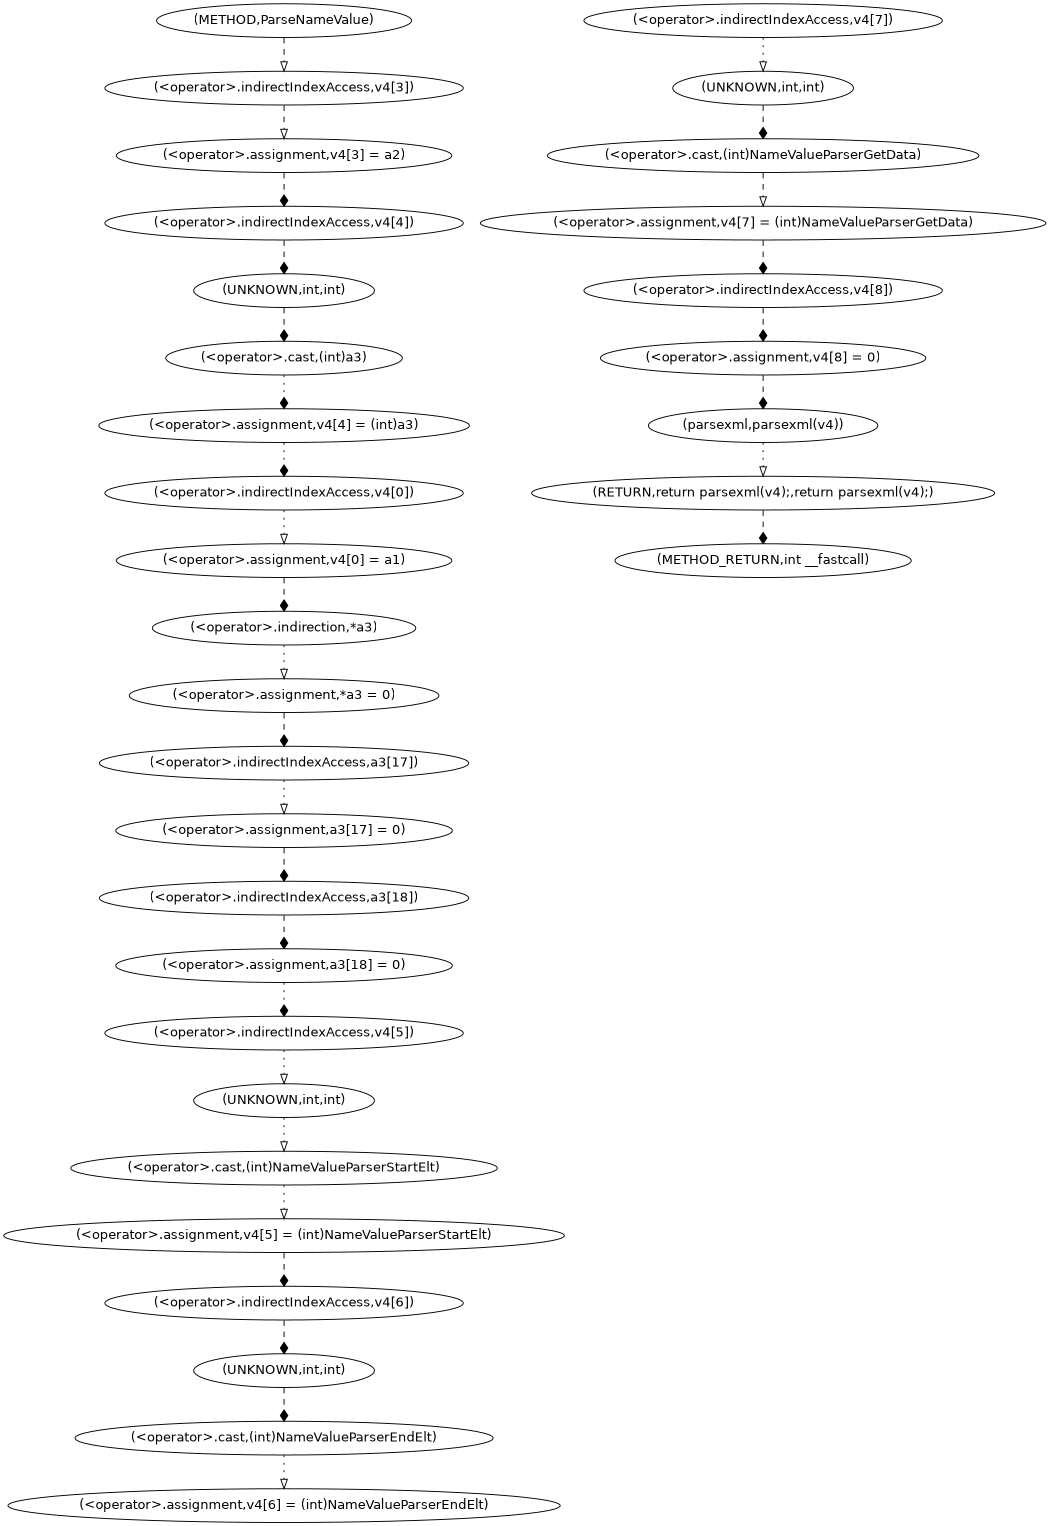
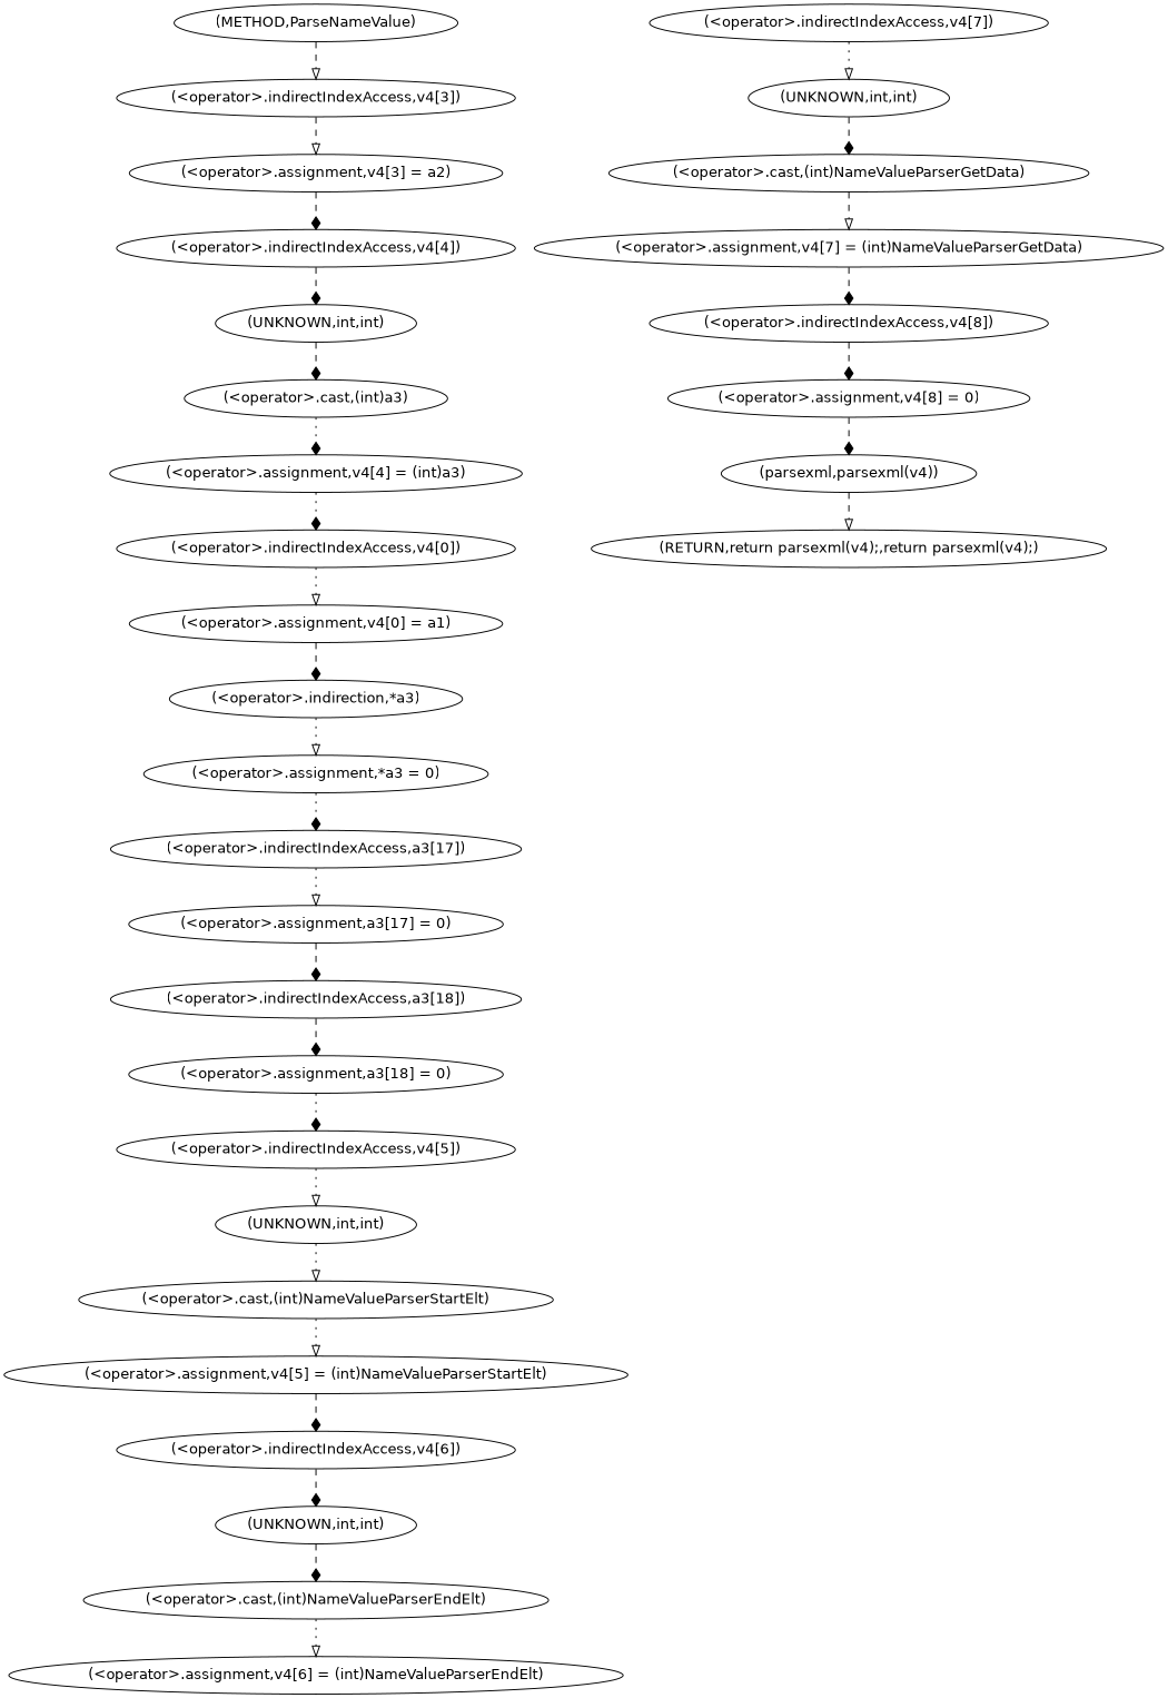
  digraph {
    fontname="DejaVu Sans"
    node [fontname="DejaVu Sans"]
    edge [arrowhead=diamond fontname="DejaVu Sans" style=dashed]
    n1 [label="(<operator>.assignment,v4[3] = a2)"]
    n2 [label="(<operator>.indirectIndexAccess,v4[4])"]
    n3 [label="(UNKNOWN,int,int)"]
    n4 [label="(<operator>.indirectIndexAccess,v4[3])"]
    n5 [label="(<operator>.assignment,v4[4] = (int)a3)"]
    n6 [label="(<operator>.indirectIndexAccess,v4[0])"]
    n7 [label="(<operator>.assignment,v4[0] = a1)"]
    n8 [label="(<operator>.cast,(int)a3)"]
    n9 [label="(<operator>.indirection,*a3)"]
    n10 [label="(<operator>.assignment,*a3 = 0)"]
    n11 [label="(<operator>.indirectIndexAccess,a3[17])"]
    n12 [label="(<operator>.assignment,a3[17] = 0)"]
    n13 [label="(<operator>.indirectIndexAccess,a3[18])"]
    n14 [label="(<operator>.assignment,a3[18] = 0)"]
    n15 [label="(<operator>.indirectIndexAccess,v4[5])"]
    n16 [label="(UNKNOWN,int,int)"]
    n17 [label="(<operator>.assignment,v4[5] = (int)NameValueParserStartElt)"]
    n18 [label="(<operator>.indirectIndexAccess,v4[6])"]
    n19 [label="(UNKNOWN,int,int)"]
    n20 [label="(<operator>.cast,(int)NameValueParserStartElt)"]
    n21 [label="(<operator>.assignment,v4[6] = (int)NameValueParserEndElt)"]
    n22 [label="(<operator>.indirectIndexAccess,v4[7])"]
    n23 [label="(UNKNOWN,int,int)"]
    n24 [label="(<operator>.cast,(int)NameValueParserEndElt)"]
    n25 [label="(<operator>.assignment,v4[7] = (int)NameValueParserGetData)"]
    n26 [label="(<operator>.indirectIndexAccess,v4[8])"]
    n27 [label="(<operator>.assignment,v4[8] = 0)"]
    n28 [label="(<operator>.cast,(int)NameValueParserGetData)"]
    n29 [label="(parsexml,parsexml(v4))"]
    n30 [label="(RETURN,return parsexml(v4);,return parsexml(v4);)"]
-   n31 [label="(METHOD_RETURN,int __fastcall)"]
    n32 [label="(METHOD,ParseNameValue)"]
    n1 -> n2
    n2 -> n3
    n3 -> n8
    n4 -> n1 [arrowhead=onormal]
    n5 -> n6 [style=dotted]
    n6 -> n7 [arrowhead=onormal style=dotted]
    n7 -> n9
    n8 -> n5 [style=dotted]
    n9 -> n10 [arrowhead=onormal style=dotted]
-   n10 -> n11
+   n10 -> n11 [style=dotted]
    n11 -> n12 [arrowhead=onormal style=dotted]
    n12 -> n13
    n13 -> n14
    n14 -> n15 [style=dotted]
    n15 -> n16 [arrowhead=onormal style=dotted]
    n16 -> n20 [arrowhead=onormal style=dotted]
    n17 -> n18
    n18 -> n19
    n19 -> n24
    n20 -> n17 [arrowhead=onormal style=dotted]
    n22 -> n23 [arrowhead=onormal style=dotted]
    n23 -> n28
    n24 -> n21 [arrowhead=onormal style=dotted]
    n25 -> n26
    n26 -> n27
    n27 -> n29
    n28 -> n25 [arrowhead=onormal]
-   n29 -> n30 [arrowhead=onormal style=dotted]
-   n30 -> n31
+   n29 -> n30 [arrowhead=onormal]
    n32 -> n4 [arrowhead=onormal]
  }
